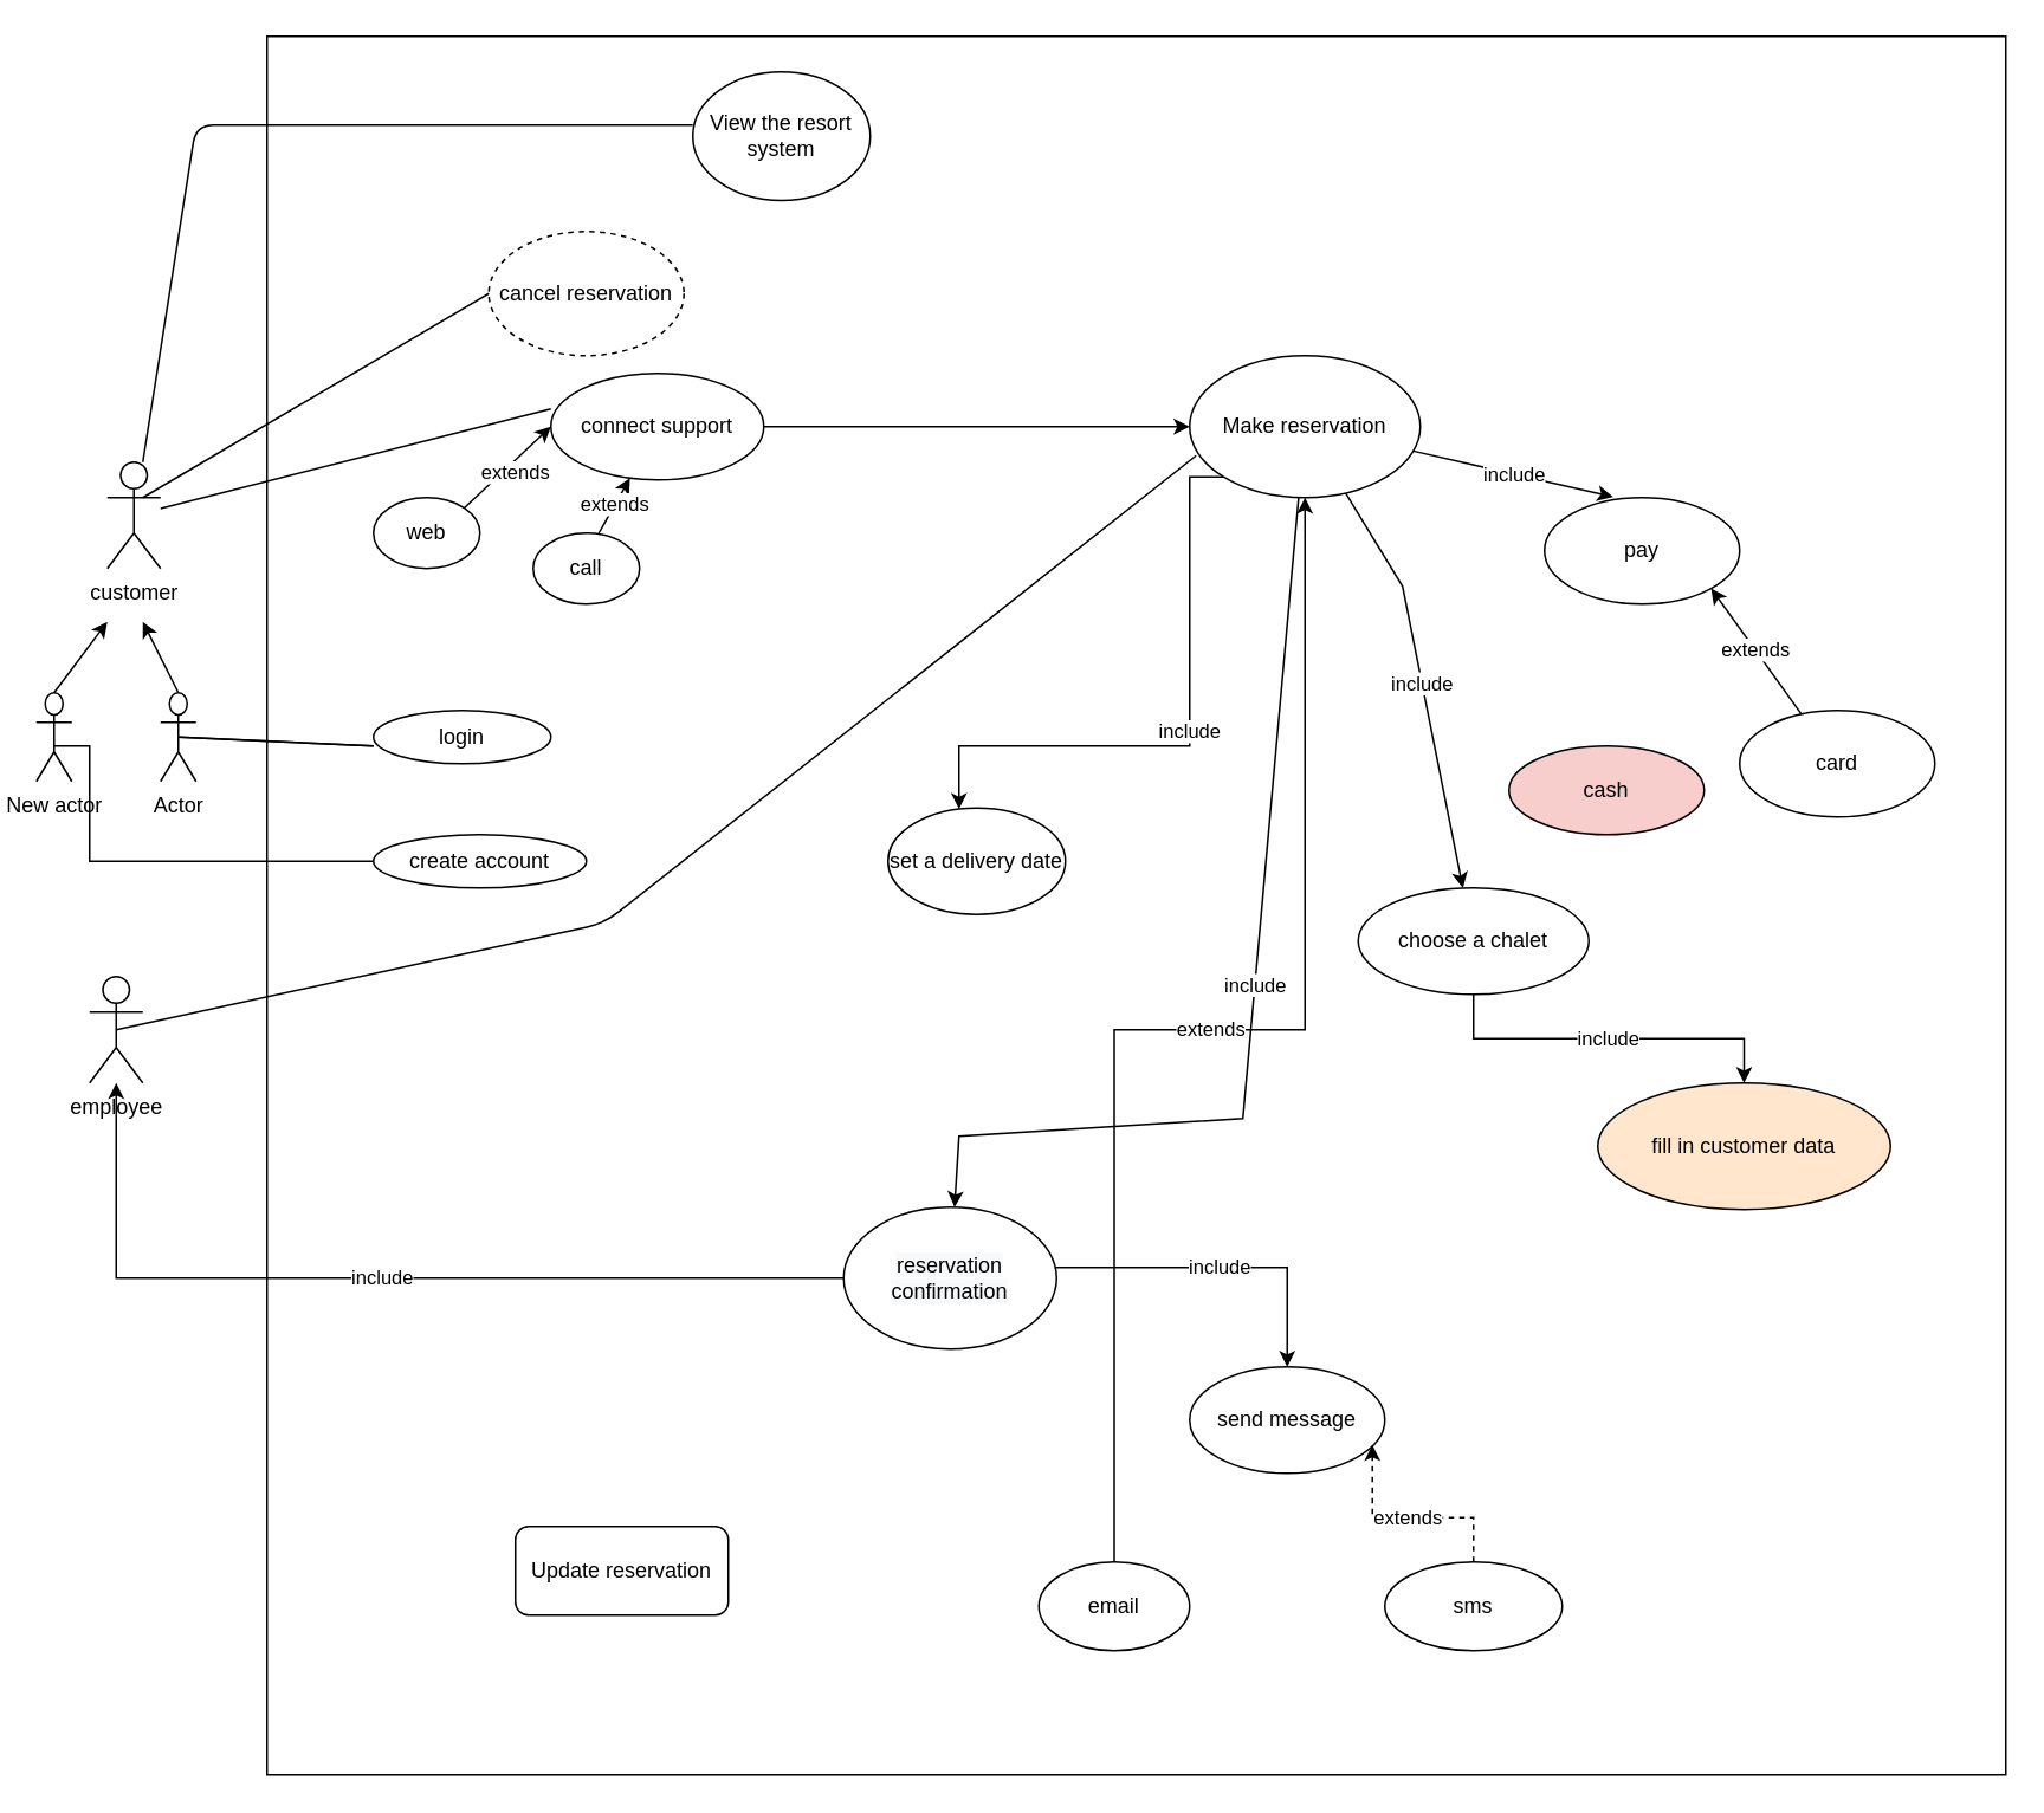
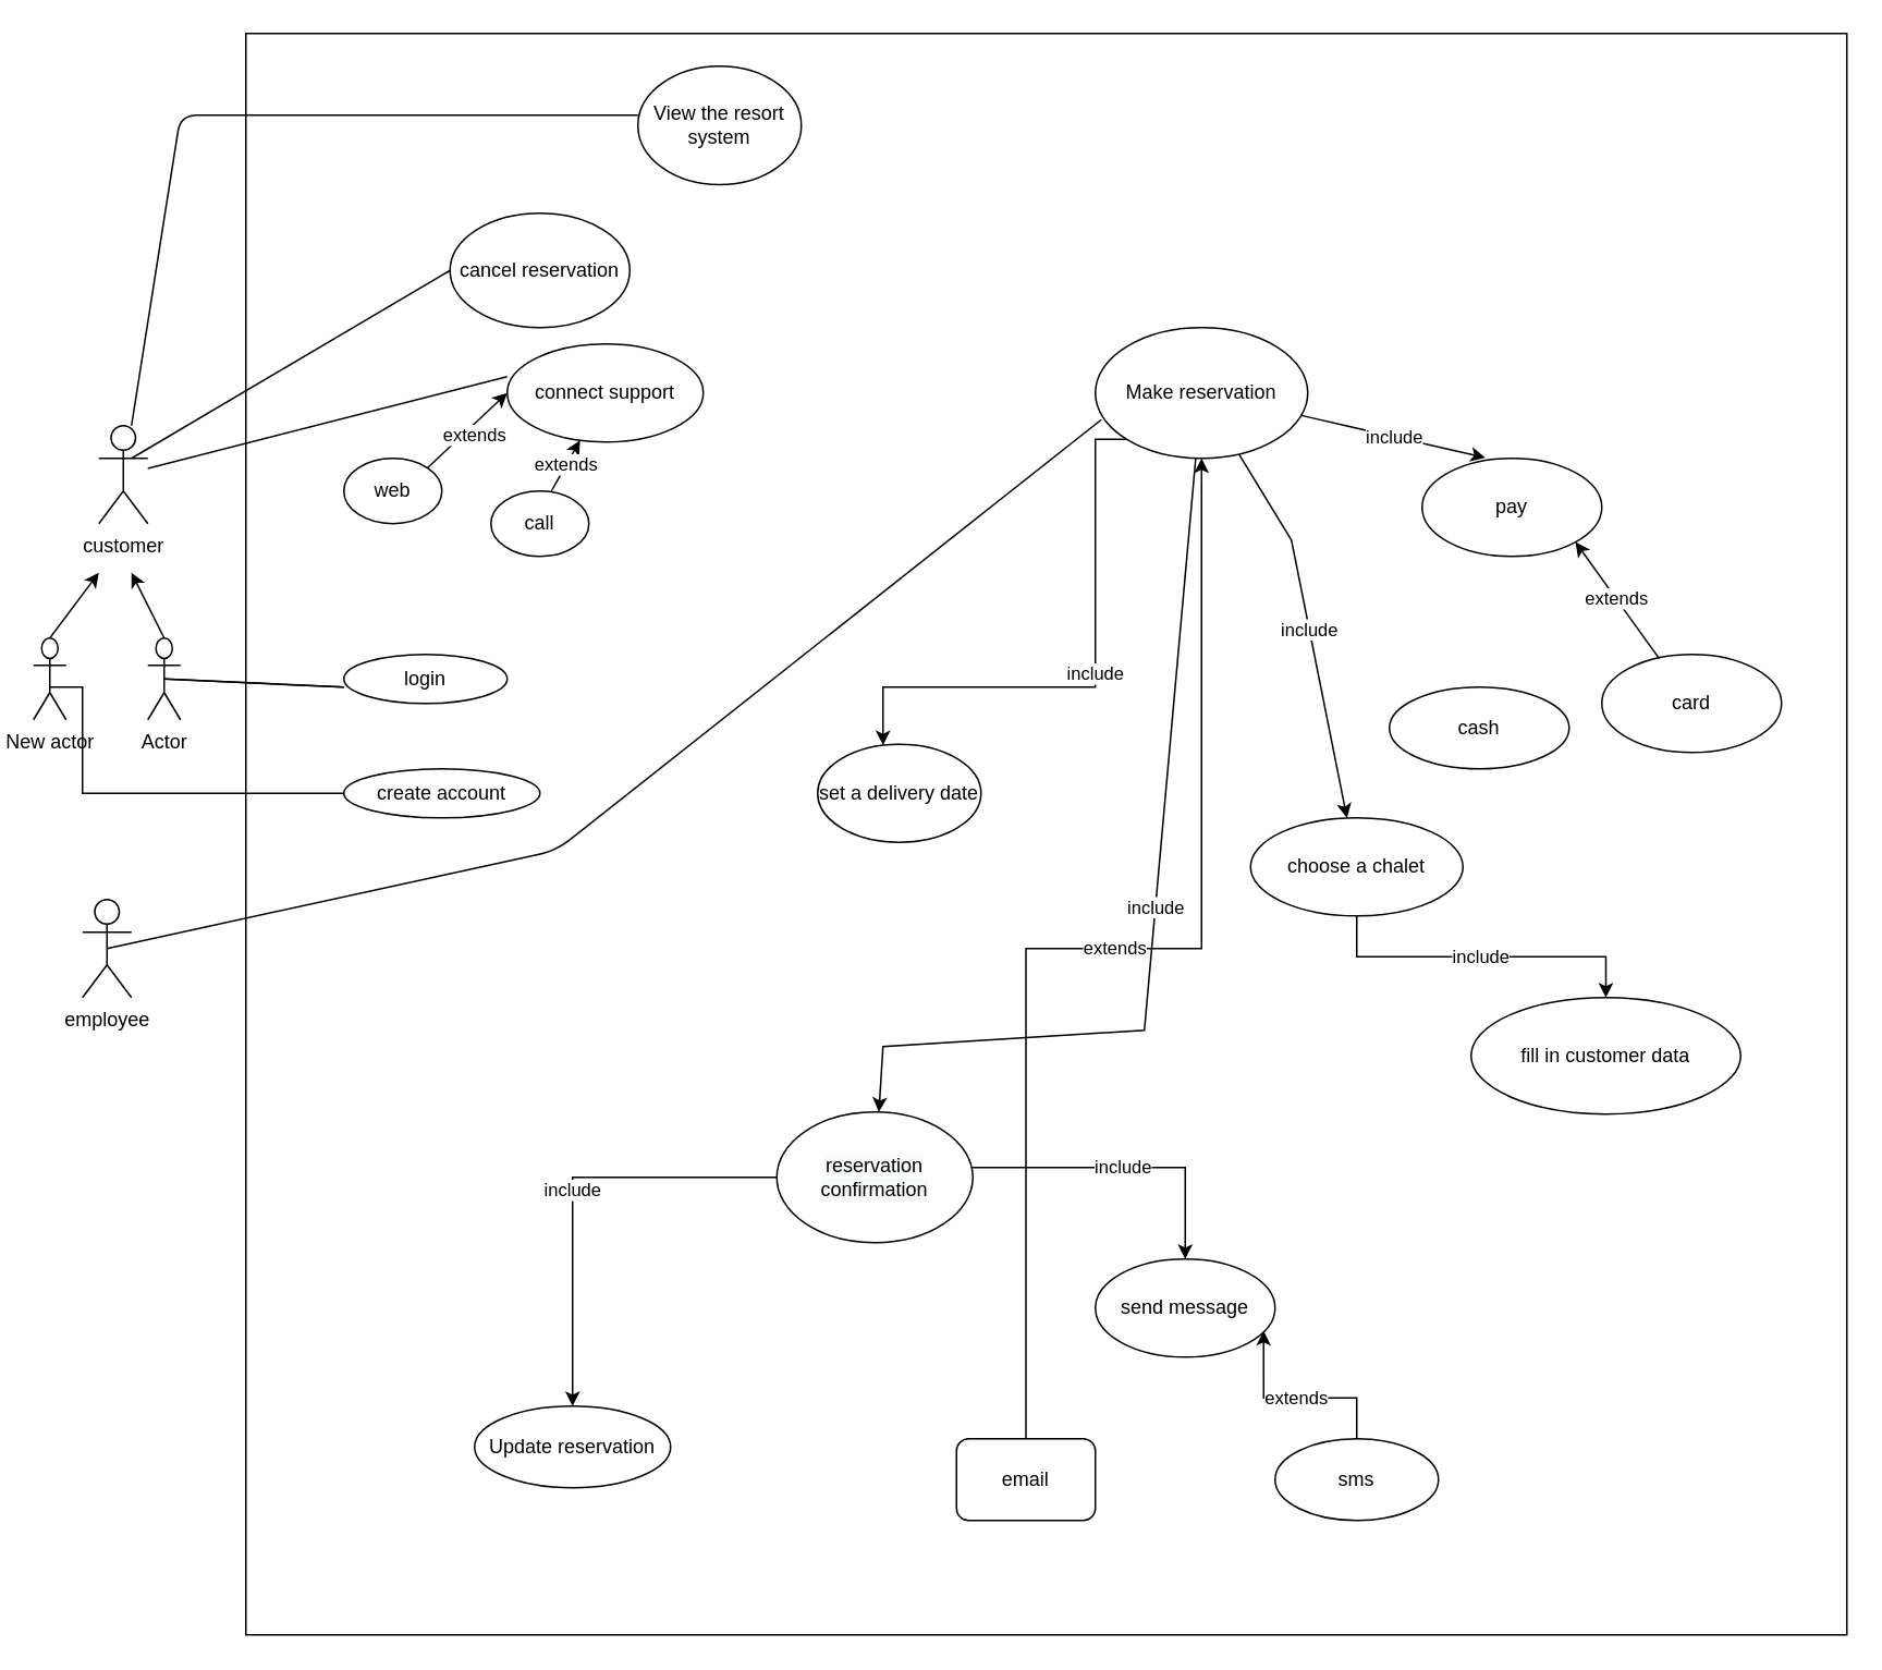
  <mxCell id="0" />
  <mxCell id="1" parent="0" />
  <mxCell id="2" value="" style="whiteSpace=wrap;html=1;aspect=fixed;fontSize=15;" parent="1" vertex="1"><mxGeometry x="150" y="20" width="980" height="980" as="geometry" /></mxCell>
  <mxCell id="3" value="customer" style="shape=umlActor;verticalLabelPosition=bottom;verticalAlign=top;html=1;outlineConnect=0;" parent="1" vertex="1"><mxGeometry x="60" y="260" width="30" height="60" as="geometry" /></mxCell>
- <mxCell id="4" style="edgeStyle=none;rounded=0;orthogonalLoop=1;jettySize=auto;html=1;" edge="1" parent="1" source="5" target="24"><mxGeometry relative="1" as="geometry"><Array as="points" /></mxGeometry></mxCell>
  <mxCell id="5" value="connect support" style="ellipse;whiteSpace=wrap;html=1;" parent="1" vertex="1"><mxGeometry x="310" y="210" width="120" height="60" as="geometry" /></mxCell>
  <mxCell id="6" value="" style="endArrow=none;html=1;rounded=0;" parent="1" source="3" edge="1"><mxGeometry width="50" height="50" relative="1" as="geometry"><mxPoint x="190" y="290" as="sourcePoint" /><mxPoint x="310" y="230" as="targetPoint" /></mxGeometry></mxCell>
  <mxCell id="7" value="web" style="ellipse;whiteSpace=wrap;html=1;" parent="1" vertex="1"><mxGeometry x="210" y="280" width="60" height="40" as="geometry" /></mxCell>
  <mxCell id="8" value="call" style="ellipse;whiteSpace=wrap;html=1;" parent="1" vertex="1"><mxGeometry x="300" y="300" width="60" height="40" as="geometry" /></mxCell>
  <mxCell id="9" value="extends&lt;br&gt;" style="endArrow=classic;html=1;rounded=0;exitX=1;exitY=0;exitDx=0;exitDy=0;entryX=0;entryY=0.5;entryDx=0;entryDy=0;" parent="1" edge="1" target="5" source="7"><mxGeometry x="0.049" y="-5" width="50" height="50" relative="1" as="geometry"><mxPoint x="240" y="275" as="sourcePoint" /><mxPoint x="220" y="295" as="targetPoint" /><Array as="points" /><mxPoint as="offset" /></mxGeometry></mxCell>
  <mxCell id="10" value="extends" style="endArrow=classic;html=1;rounded=0;exitX=0.617;exitY=0;exitDx=0;exitDy=0;exitPerimeter=0;" parent="1" source="8" target="5" edge="1"><mxGeometry width="50" height="50" relative="1" as="geometry"><mxPoint x="270" y="350" as="sourcePoint" /><mxPoint x="320" y="300" as="targetPoint" /></mxGeometry></mxCell>
  <mxCell id="11" value="Actor" style="shape=umlActor;verticalLabelPosition=bottom;verticalAlign=top;html=1;outlineConnect=0;" parent="1" vertex="1"><mxGeometry x="90" y="390" width="20" height="50" as="geometry" /></mxCell>
  <mxCell id="12" value="New actor" style="shape=umlActor;verticalLabelPosition=bottom;verticalAlign=top;html=1;outlineConnect=0;" parent="1" vertex="1"><mxGeometry x="20" y="390" width="20" height="50" as="geometry" /></mxCell>
  <mxCell id="13" value="" style="endArrow=classic;html=1;rounded=0;" parent="1" edge="1"><mxGeometry width="50" height="50" relative="1" as="geometry"><mxPoint x="30" y="390" as="sourcePoint" /><mxPoint x="60" y="350" as="targetPoint" /></mxGeometry></mxCell>
  <mxCell id="14" value="" style="endArrow=classic;html=1;rounded=0;exitX=0.5;exitY=0;exitDx=0;exitDy=0;exitPerimeter=0;" parent="1" source="11" edge="1"><mxGeometry width="50" height="50" relative="1" as="geometry"><mxPoint x="100" y="380" as="sourcePoint" /><mxPoint x="80" y="350" as="targetPoint" /></mxGeometry></mxCell>
  <mxCell id="15" value="login" style="ellipse;whiteSpace=wrap;html=1;" parent="1" vertex="1"><mxGeometry x="210" y="400" width="100" height="30" as="geometry" /></mxCell>
  <mxCell id="16" value="" style="endArrow=none;html=1;rounded=0;entryX=0.5;entryY=0.5;entryDx=0;entryDy=0;entryPerimeter=0;" parent="1" target="11" edge="1"><mxGeometry width="50" height="50" relative="1" as="geometry"><mxPoint x="210" y="420" as="sourcePoint" /><mxPoint x="160" y="470" as="targetPoint" /></mxGeometry></mxCell>
  <mxCell id="17" value="create account" style="ellipse;whiteSpace=wrap;html=1;" parent="1" vertex="1"><mxGeometry x="210" y="470" width="120" height="30" as="geometry" /></mxCell>
  <mxCell id="18" value="" style="endArrow=none;html=1;rounded=0;entryX=0;entryY=0.5;entryDx=0;entryDy=0;exitX=0.5;exitY=0.6;exitDx=0;exitDy=0;exitPerimeter=0;" parent="1" source="12" target="17" edge="1"><mxGeometry width="50" height="50" relative="1" as="geometry"><mxPoint x="50" y="420" as="sourcePoint" /><mxPoint x="210" y="470" as="targetPoint" /><Array as="points"><mxPoint x="50" y="420" /><mxPoint x="50" y="485" /></Array></mxGeometry></mxCell>
  <mxCell id="19" value="employee" style="shape=umlActor;verticalLabelPosition=bottom;verticalAlign=top;html=1;outlineConnect=0;" parent="1" vertex="1"><mxGeometry x="50" y="550" width="30" height="60" as="geometry" /></mxCell>
  <mxCell id="20" value="include" style="edgeStyle=orthogonalEdgeStyle;rounded=0;orthogonalLoop=1;jettySize=auto;html=1;exitX=0.231;exitY=0.854;exitDx=0;exitDy=0;exitPerimeter=0;" parent="1" source="24" target="26" edge="1"><mxGeometry relative="1" as="geometry"><Array as="points"><mxPoint x="670" y="268" /><mxPoint x="670" y="420" /><mxPoint x="540" y="420" /></Array></mxGeometry></mxCell>
  <mxCell id="21" value="include" style="edgeStyle=none;rounded=0;orthogonalLoop=1;jettySize=auto;html=1;" edge="1" parent="1" source="24" target="39"><mxGeometry relative="1" as="geometry"><Array as="points"><mxPoint x="700" y="630" /><mxPoint x="540" y="640" /></Array></mxGeometry></mxCell>
  <mxCell id="22" value="include" style="edgeStyle=none;rounded=0;orthogonalLoop=1;jettySize=auto;html=1;" edge="1" parent="1" source="24" target="28"><mxGeometry relative="1" as="geometry"><Array as="points"><mxPoint x="790" y="330" /></Array></mxGeometry></mxCell>
  <mxCell id="23" value="include" style="edgeStyle=none;rounded=0;orthogonalLoop=1;jettySize=auto;html=1;entryX=0.352;entryY=-0.006;entryDx=0;entryDy=0;entryPerimeter=0;" edge="1" parent="1" source="24" target="29"><mxGeometry relative="1" as="geometry" /></mxCell>
  <mxCell id="24" value="Make reservation" style="ellipse;whiteSpace=wrap;html=1;" parent="1" vertex="1"><mxGeometry x="670" y="200" width="130" height="80" as="geometry" /></mxCell>
  <mxCell id="25" value="" style="endArrow=none;html=1;exitX=0.5;exitY=0.5;exitDx=0;exitDy=0;exitPerimeter=0;entryX=0.028;entryY=0.704;entryDx=0;entryDy=0;entryPerimeter=0;" parent="1" source="19" target="24" edge="1"><mxGeometry width="50" height="50" relative="1" as="geometry"><mxPoint x="370" y="600" as="sourcePoint" /><mxPoint x="420" y="550" as="targetPoint" /><Array as="points"><mxPoint x="340" y="520" /></Array></mxGeometry></mxCell>
  <mxCell id="26" value="set a delivery date" style="ellipse;whiteSpace=wrap;html=1;" parent="1" vertex="1"><mxGeometry x="500" y="455" width="100" height="60" as="geometry" /></mxCell>
  <mxCell id="27" value="include" style="edgeStyle=orthogonalEdgeStyle;rounded=0;orthogonalLoop=1;jettySize=auto;html=1;exitX=0.5;exitY=0;exitDx=0;exitDy=0;" parent="1" source="28" target="33" edge="1"><mxGeometry relative="1" as="geometry" /></mxCell>
  <mxCell id="28" value="choose a chalet" style="ellipse;whiteSpace=wrap;html=1;direction=west;" parent="1" vertex="1"><mxGeometry x="765" y="500" width="130" height="60" as="geometry" /></mxCell>
  <mxCell id="29" value="pay" style="ellipse;whiteSpace=wrap;html=1;" parent="1" vertex="1"><mxGeometry x="870" y="280" width="110" height="60" as="geometry" /></mxCell>
  <mxCell id="30" value="card" style="ellipse;whiteSpace=wrap;html=1;" parent="1" vertex="1"><mxGeometry x="980" y="400" width="110" height="60" as="geometry" /></mxCell>
- <mxCell id="31" value="cash" style="ellipse;whiteSpace=wrap;html=1;fillColor=#f8cecc;" parent="1" vertex="1"><mxGeometry x="850" y="420" width="110" height="50" as="geometry" /></mxCell>
+ <mxCell id="31" value="cash" style="ellipse;whiteSpace=wrap;html=1;" parent="1" vertex="1"><mxGeometry x="850" y="420" width="110" height="50" as="geometry" /></mxCell>
  <mxCell id="32" value="extends" style="endArrow=classic;html=1;entryX=1;entryY=1;entryDx=0;entryDy=0;" parent="1" source="30" target="29" edge="1"><mxGeometry width="50" height="50" relative="1" as="geometry"><mxPoint x="730" y="600" as="sourcePoint" /><mxPoint x="780" y="550" as="targetPoint" /></mxGeometry></mxCell>
- <mxCell id="33" value="fill in customer data" style="ellipse;whiteSpace=wrap;html=1;direction=south;fillColor=#ffe6cc;" parent="1" vertex="1"><mxGeometry x="900" y="610" width="165" height="71.25" as="geometry" /></mxCell>
- <mxCell id="34" value="cancel reservation" style="ellipse;whiteSpace=wrap;html=1;dashed=1;" parent="1" vertex="1"><mxGeometry x="275" y="130" width="110" height="70" as="geometry" /></mxCell>
+ <mxCell id="33" value="fill in customer data" style="ellipse;whiteSpace=wrap;html=1;direction=south;" parent="1" vertex="1"><mxGeometry x="900" y="610" width="165" height="71.25" as="geometry" /></mxCell>
+ <mxCell id="34" value="cancel reservation" style="ellipse;whiteSpace=wrap;html=1;" parent="1" vertex="1"><mxGeometry x="275" y="130" width="110" height="70" as="geometry" /></mxCell>
  <mxCell id="35" value="" style="endArrow=none;html=1;entryX=0;entryY=0.5;entryDx=0;entryDy=0;" parent="1" target="34" edge="1"><mxGeometry width="50" height="50" relative="1" as="geometry"><mxPoint x="80" y="280" as="sourcePoint" /><mxPoint x="130" y="230" as="targetPoint" /><Array as="points" /></mxGeometry></mxCell>
  <mxCell id="36" value="View the resort system" style="ellipse;whiteSpace=wrap;html=1;" parent="1" vertex="1"><mxGeometry x="390" y="40" width="100" height="72.5" as="geometry" /></mxCell>
  <mxCell id="37" value="" style="endArrow=none;html=1;" parent="1" edge="1"><mxGeometry width="50" height="50" relative="1" as="geometry"><mxPoint x="80" y="260" as="sourcePoint" /><mxPoint x="390" y="70" as="targetPoint" /><Array as="points"><mxPoint x="110" y="70" /></Array></mxGeometry></mxCell>
- <mxCell id="38" value="include" style="edgeStyle=orthogonalEdgeStyle;rounded=0;orthogonalLoop=1;jettySize=auto;html=1;exitX=0;exitY=0.5;exitDx=0;exitDy=0;" parent="1" source="39" target="19" edge="1"><mxGeometry relative="1" as="geometry" /></mxCell>
+ <mxCell id="38" value="include" style="edgeStyle=orthogonalEdgeStyle;rounded=0;orthogonalLoop=1;jettySize=auto;html=1;exitX=0;exitY=0.5;exitDx=0;exitDy=0;entryX=0.5;entryY=0;entryDx=0;entryDy=0;" parent="1" source="39" target="42" edge="1"><mxGeometry relative="1" as="geometry" /></mxCell>
  <mxCell id="39" value="&lt;span style=&quot;color: rgb(0 , 0 , 0) ; font-family: &amp;#34;helvetica&amp;#34; ; font-size: 12px ; font-style: normal ; font-weight: 400 ; letter-spacing: normal ; text-align: center ; text-indent: 0px ; text-transform: none ; word-spacing: 0px ; background-color: rgb(248 , 249 , 250) ; display: inline ; float: none&quot;&gt;reservation confirmation&lt;/span&gt;" style="ellipse;whiteSpace=wrap;html=1;" parent="1" vertex="1"><mxGeometry x="475" y="680" width="120" height="80" as="geometry" /></mxCell>
  <mxCell id="40" value="include" style="edgeStyle=orthogonalEdgeStyle;rounded=0;orthogonalLoop=1;jettySize=auto;html=1;exitX=0.992;exitY=0.425;exitDx=0;exitDy=0;entryX=0.5;entryY=0;entryDx=0;entryDy=0;exitPerimeter=0;" parent="1" source="39" target="41" edge="1"><mxGeometry relative="1" as="geometry" /></mxCell>
  <mxCell id="41" value="send message" style="ellipse;whiteSpace=wrap;html=1;" parent="1" vertex="1"><mxGeometry x="670" y="770" width="110" height="60" as="geometry" /></mxCell>
- <mxCell id="42" value="Update reservation" style="whiteSpace=wrap;html=1;rounded=1;" parent="1" vertex="1"><mxGeometry x="290" y="860" width="120" height="50" as="geometry" /></mxCell>
+ <mxCell id="42" value="Update reservation" style="ellipse;whiteSpace=wrap;html=1;" parent="1" vertex="1"><mxGeometry x="290" y="860" width="120" height="50" as="geometry" /></mxCell>
  <mxCell id="43" value="extends" style="edgeStyle=orthogonalEdgeStyle;rounded=0;orthogonalLoop=1;jettySize=auto;html=1;exitX=0.5;exitY=0;exitDx=0;exitDy=0;" parent="1" source="44" target="24" edge="1"><mxGeometry relative="1" as="geometry" /></mxCell>
- <mxCell id="44" value="email" style="ellipse;whiteSpace=wrap;html=1;" parent="1" vertex="1"><mxGeometry x="585" y="880" width="85" height="50" as="geometry" /></mxCell>
- <mxCell id="45" value="extends" style="edgeStyle=orthogonalEdgeStyle;rounded=0;orthogonalLoop=1;jettySize=auto;html=1;exitX=0.5;exitY=0;exitDx=0;exitDy=0;entryX=0.936;entryY=0.733;entryDx=0;entryDy=0;entryPerimeter=0;dashed=1;" parent="1" source="46" target="41" edge="1"><mxGeometry relative="1" as="geometry" /></mxCell>
+ <mxCell id="44" value="email" style="whiteSpace=wrap;html=1;rounded=1;" parent="1" vertex="1"><mxGeometry x="585" y="880" width="85" height="50" as="geometry" /></mxCell>
+ <mxCell id="45" value="extends" style="edgeStyle=orthogonalEdgeStyle;rounded=0;orthogonalLoop=1;jettySize=auto;html=1;exitX=0.5;exitY=0;exitDx=0;exitDy=0;entryX=0.936;entryY=0.733;entryDx=0;entryDy=0;entryPerimeter=0;" parent="1" source="46" target="41" edge="1"><mxGeometry relative="1" as="geometry" /></mxCell>
  <mxCell id="46" value="sms" style="ellipse;whiteSpace=wrap;html=1;" parent="1" vertex="1"><mxGeometry x="780" y="880" width="100" height="50" as="geometry" /></mxCell>
  <mxCell id="47" value="" style="endArrow=none;html=1;rounded=0;entryX=0.5;entryY=0.5;entryDx=0;entryDy=0;entryPerimeter=0;" edge="1" parent="1"><mxGeometry width="50" height="50" relative="1" as="geometry"><mxPoint x="210" y="420" as="sourcePoint" /><mxPoint x="100" y="415" as="targetPoint" /></mxGeometry></mxCell>
